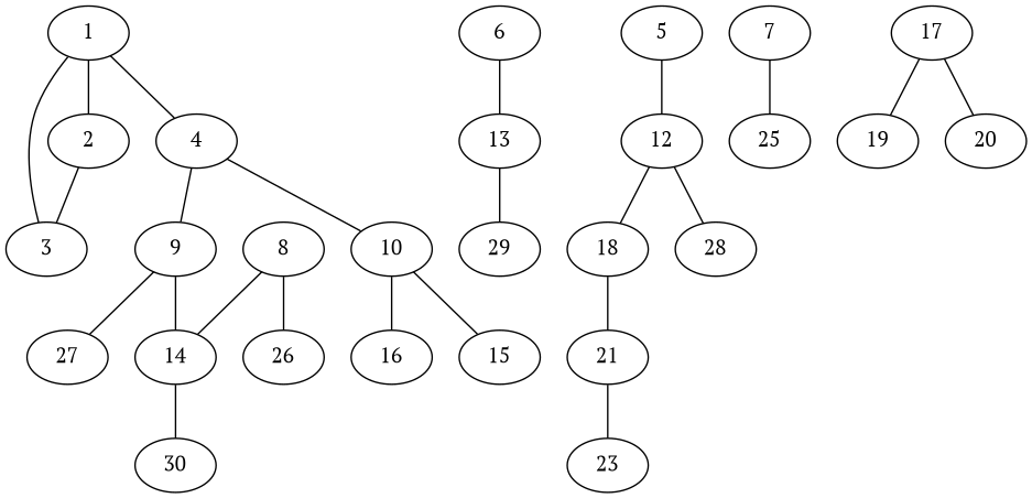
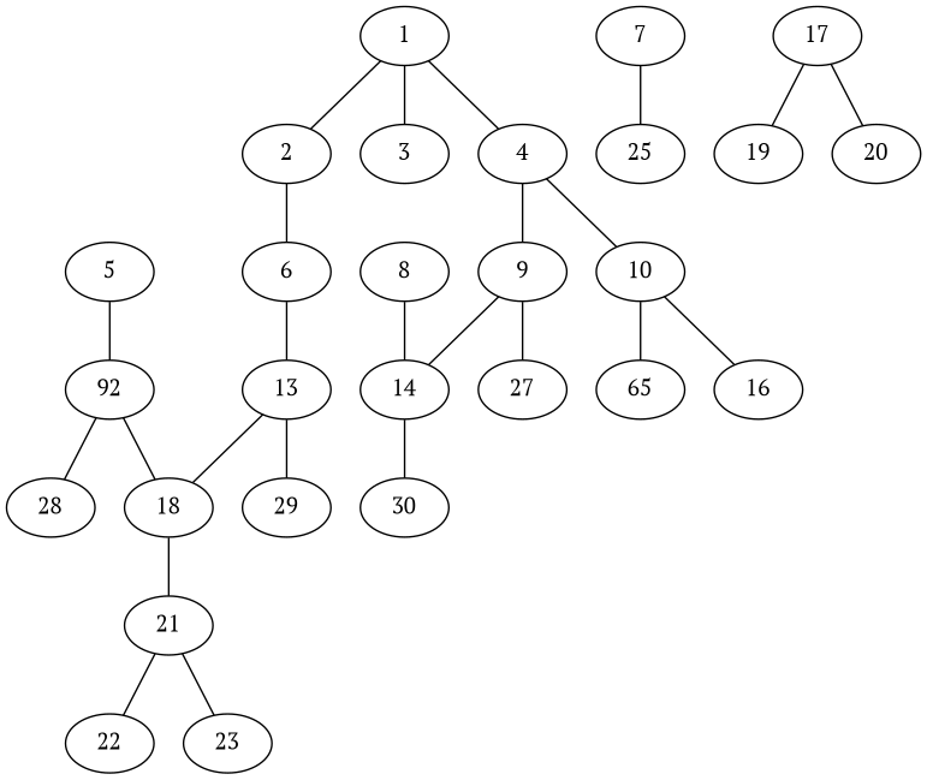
  graph {
    fontname="PT Serif"
    node [chem=C fontname="PT Serif"]
    edge [fontname="PT Serif" valence=1]
    1
    2
    3
    4
    6
    9
    10 [chem=N]
    5
-   12
+   12 [label=92]
    13
    25 [chem=H]
    7
    8
    14
-   26 [chem=H]
    27 [chem=H]
-   15 [chem=O]
+   15 [chem=O label=65]
    16 [chem=O]
    18
    28 [chem=H]
    29 [chem=H]
    30 [chem=H]
    17 [chem=N]
    19 [chem=O]
    20 [chem=O]
    21 [chem=N]
+   22 [chem=O]
    23 [chem=O]
    1 -- 2
    1 -- 3 [valence=2]
    1 -- 4
-   2 -- 3 [valence=2]
+   2 -- 6 [valence=2]
    4 -- 9 [valence=2]
    4 -- 10
    6 -- 13
    9 -- 14
    9 -- 27
    10 -- 15 [valence=2]
    10 -- 16
    5 -- 12 [valence=2]
    12 -- 18
    12 -- 28
+   13 -- 18 [valence=2]
    13 -- 29
    7 -- 25
    8 -- 14 [valence=2]
-   8 -- 26
    14 -- 30
    18 -- 21
    17 -- 19 [valence=2]
    17 -- 20
+   21 -- 22 [valence=2]
    21 -- 23
  }
